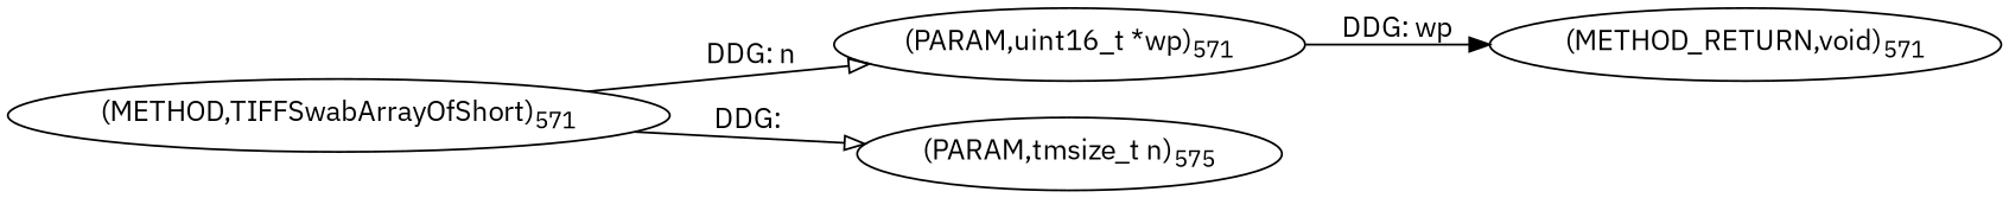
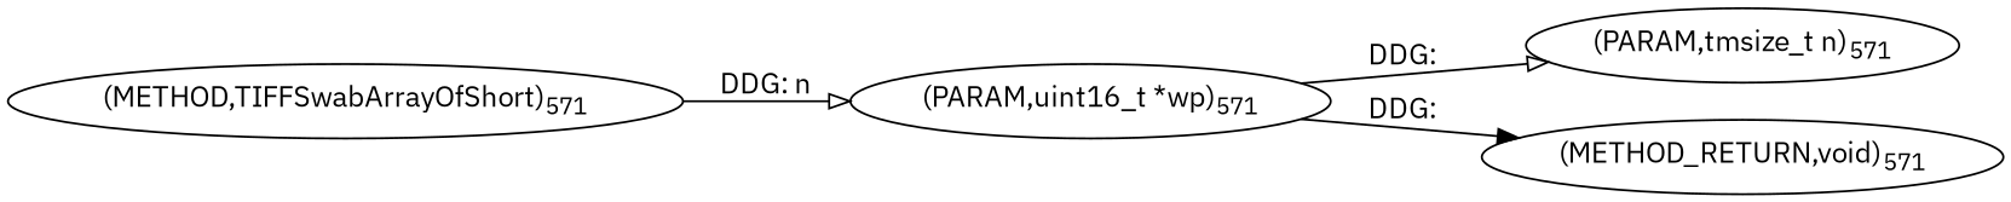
  digraph {
    fontname="IBM Plex Sans"
    rankdir=LR
    node [fontname="IBM Plex Sans"]
    edge [arrowhead=onormal fontname="IBM Plex Sans"]
    n1 [label=<(METHOD,TIFFSwabArrayOfShort)<SUB>571</SUB>>]
    n2 [label=<(PARAM,uint16_t *wp)<SUB>571</SUB>>]
-   n3 [label=<(PARAM,tmsize_t n)<SUB>575</SUB>>]
+   n3 [label=<(PARAM,tmsize_t n)<SUB>571</SUB>>]
    n4 [label=<(METHOD_RETURN,void)<SUB>571</SUB>>]
    n1 -> n2 [label="DDG: n"]
-   n1 -> n3 [label="DDG: "]
-   n2 -> n4 [arrowhead=normal label="DDG: wp"]
+   n2 -> n3 [label="DDG: "]
+   n2 -> n4 [arrowhead=normal label="DDG: "]
  }
